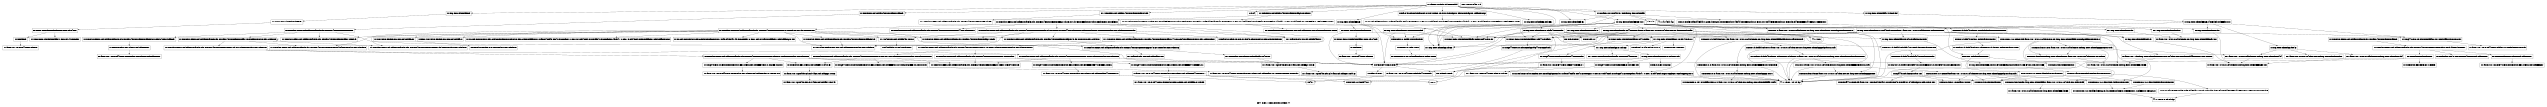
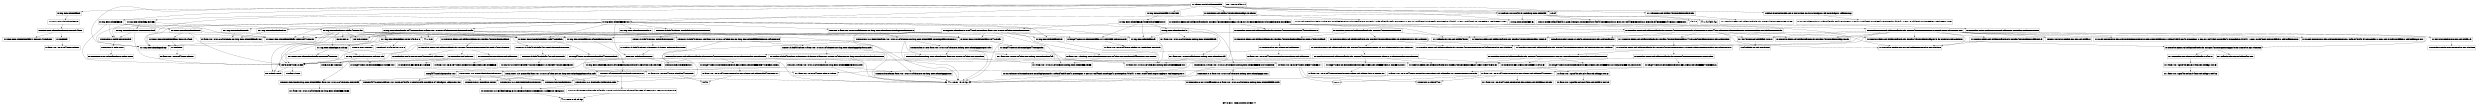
  digraph {
    fontname="DejaVu Sans Mono"
    label="Call graph: DecompositionObject.ll"
    node [fontname="DejaVu Sans Mono" shape=record]
    edge [fontname="DejaVu Sans Mono"]
    n1 [label="{_ZN19DecompositionObjectC2Eiiii}"]
    n2 [label="{_ZNSt6vectorIiSaIiEEC2Ev}"]
    n3 [label="{_ZNSt6vectorIiSaIiEED2Ev}"]
-   n4 [label="{_ZNSt3setISt4pairIiiESt4lessIS1_ESaIS1_EED2Ev}"]
    n5 [label="{printf}"]
    n6 [label="{_ZNSt6vectorIiSaIiEE6resizeEm}"]
    n7 [label="{_ZNKSt3setISt4pairIiiESt4lessIS1_ESaIS1_EE4sizeEv}"]
    n8 [label="{_ZNSt3setISt4pairIiiESt4lessIS1_ESaIS1_EE6insertEOS1_}"]
    n9 [label="{_ZNSt6vectorIiSaIiEEixEm}"]
    n10 [label="{_ZSt9make_pairIRiS0_ESt4pairINSt17__decay_and_stripIT_E6__typeENS2_IT0_E6__typeEEOS3_OS6_}"]
    n11 [label="{_ZNSt6vectorIiSaIiEEaSERKS1_}"]
    n12 [label="{_ZNKSt6vectorIiSaIiEE4sizeEv}"]
    n13 [label="{_ZN12_GLOBAL__N_111fisherYatesERSt6vectorIiSaIiEE}"]
    n14 [label="{_ZNSt6vectorIiSaIiEE9push_backEOi}"]
    n15 [label="{_ZNSt12_Vector_baseIiSaIiEEC2Ev}"]
    n16 [label="{_ZNSt12_Vector_baseIiSaIiEE19_M_get_Tp_allocatorEv}"]
    n17 [label="{_ZSt8_DestroyIPiiEvT_S1_RSaIT0_E}"]
    n18 [label="{_ZNSt12_Vector_baseIiSaIiEED2Ev}"]
    n19 [label="{__clang_call_terminate}"]
    n20 [label="{_ZNSt8_Rb_treeISt4pairIiiES1_St9_IdentityIS1_ESt4lessIS1_ESaIS1_EED2Ev}"]
    n21 [label="{_ZNSt6vectorIiSaIiEE15_M_erase_at_endEPi}"]
    n22 [label="{_ZNSt6vectorIiSaIiEE17_M_default_appendEm}"]
    n23 [label="{_ZNKSt8_Rb_treeISt4pairIiiES1_St9_IdentityIS1_ESt4lessIS1_ESaIS1_EE4sizeEv}"]
    n24 [label="{_ZNSt8_Rb_treeISt4pairIiiES1_St9_IdentityIS1_ESt4lessIS1_ESaIS1_EE16_M_insert_uniqueIS1_EES0_ISt17_Rb_tree_iteratorIS1_EbEOT_}"]
    n25 [label="{_ZNSt4pairISt23_Rb_tree_const_iteratorIS_IiiEEbEC2IRSt17_Rb_tree_iteratorIS1_ERbTnNSt9enable_ifIXaaclsr5_PCCPE22_MoveConstructiblePairIT_T0_EEclsr5_PCCPE30_ImplicitlyMoveConvertiblePairISA_SB_EEEbE4typeELb1EEEOSA_OSB_}"]
    n26 [label="{_ZNSt4pairIiiEC2IRiS2_TnNSt9enable_ifIXaaclsr5_PCCPE22_MoveConstructiblePairIT_T0_EEclsr5_PCCPE30_ImplicitlyMoveConvertiblePairIS4_S5_EEEbE4typeELb1EEEOS4_OS5_}"]
    n27 [label="{_ZNKSt6vectorIiSaIiEE8capacityEv}"]
    n28 [label="{_ZNKSt6vectorIiSaIiEE5beginEv}"]
    n29 [label="{_ZNKSt6vectorIiSaIiEE3endEv}"]
    n30 [label="{_ZNSt6vectorIiSaIiEE20_M_allocate_and_copyIN9__gnu_cxx17__normal_iteratorIPKiS1_EEEEPimT_S9_}"]
    n31 [label="{_ZNSt12_Vector_baseIiSaIiEE13_M_deallocateEPim}"]
    n32 [label="{_ZSt22__uninitialized_copy_aIPiS0_iET0_T_S2_S1_RSaIT1_E}"]
    n33 [label="{_ZSt4copyIPiS0_ET0_T_S2_S1_}"]
    n34 [label="{_ZSt8_DestroyIN9__gnu_cxx17__normal_iteratorIPiSt6vectorIiSaIiEEEEiEvT_S7_RSaIT0_E}"]
    n35 [label="{_ZNSt6vectorIiSaIiEE5beginEv}"]
    n36 [label="{_ZSt4copyIN9__gnu_cxx17__normal_iteratorIPKiSt6vectorIiSaIiEEEENS1_IPiS6_EEET0_T_SB_SA_}"]
    n37 [label="{_ZNSt6vectorIiSaIiEE3endEv}"]
    n38 [label="{drand48}"]
    n39 [label="{llvm.fmuladd.f64}"]
    n40 [label="{_ZSt4swapIiENSt9enable_ifIXsr6__and_ISt6__not_ISt15__is_tuple_likeIT_EESt21is_move_constructibleIS3_ESt18is_move_assignableIS3_EEE5valueEvE4typeERS3_SC_}"]
    n41 [label="{_ZNSt6vectorIiSaIiEE12emplace_backIJiEEERiDpOT_}"]
    n42 [label="{_ZNSt12_Vector_baseIiSaIiEE12_Vector_implC2Ev}"]
    n43 [label="{_ZSt8_DestroyIPiEvT_S1_}"]
    n44 [label="{_ZNSt12_Vector_baseIiSaIiEE12_Vector_implD2Ev}"]
    n45 [label="{__cxa_begin_catch}"]
    n46 [label="{_ZSt9terminatev}"]
    n47 [label="{_ZNSt8_Rb_treeISt4pairIiiES1_St9_IdentityIS1_ESt4lessIS1_ESaIS1_EE8_M_beginEv}"]
    n48 [label="{_ZNSt8_Rb_treeISt4pairIiiES1_St9_IdentityIS1_ESt4lessIS1_ESaIS1_EE8_M_eraseEPSt13_Rb_tree_nodeIS1_E}"]
    n49 [label="{_ZNSt8_Rb_treeISt4pairIiiES1_St9_IdentityIS1_ESt4lessIS1_ESaIS1_EE13_Rb_tree_implIS5_Lb1EED2Ev}"]
    n50 [label="{_ZNKSt6vectorIiSaIiEE8max_sizeEv}"]
    n51 [label="{_ZSt27__uninitialized_default_n_aIPimiET_S1_T0_RSaIT1_E}"]
    n52 [label="{_ZNKSt6vectorIiSaIiEE12_M_check_lenEmPKc}"]
    n53 [label="{_ZNSt12_Vector_baseIiSaIiEE11_M_allocateEm}"]
    n54 [label="{_ZNSt6vectorIiSaIiEE11_S_relocateEPiS2_S2_RS0_}"]
    n55 [label="{__cxa_end_catch}"]
    n56 [label="{__cxa_rethrow}"]
    n57 [label="{_ZNKSt9_IdentityISt4pairIiiEEclERS1_}"]
    n58 [label="{_ZNSt8_Rb_treeISt4pairIiiES1_St9_IdentityIS1_ESt4lessIS1_ESaIS1_EE24_M_get_insert_unique_posERKS1_}"]
    n59 [label="{_ZNSt8_Rb_treeISt4pairIiiES1_St9_IdentityIS1_ESt4lessIS1_ESaIS1_EE11_Alloc_nodeC2ERS7_}"]
    n60 [label="{_ZNSt8_Rb_treeISt4pairIiiES1_St9_IdentityIS1_ESt4lessIS1_ESaIS1_EE10_M_insert_IS1_NS7_11_Alloc_nodeEEESt17_Rb_tree_iteratorIS1_EPSt18_Rb_tree_node_baseSD_OT_RT0_}"]
    n61 [label="{_ZNSt4pairISt17_Rb_tree_iteratorIS_IiiEEbEC2IS2_bTnNSt9enable_ifIXaaclsr5_PCCPE22_MoveConstructiblePairIT_T0_EEclsr5_PCCPE30_ImplicitlyMoveConvertiblePairIS6_S7_EEEbE4typeELb1EEEOS6_OS7_}"]
    n62 [label="{_ZNSt17_Rb_tree_iteratorISt4pairIiiEEC2EPSt18_Rb_tree_node_base}"]
    n63 [label="{_ZNSt23_Rb_tree_const_iteratorISt4pairIiiEEC2ERKSt17_Rb_tree_iteratorIS1_E}"]
    n64 [label="{_ZNSt8_Rb_treeISt4pairIiiES1_St9_IdentityIS1_ESt4lessIS1_ESaIS1_EEC2Ev}"]
    n65 [label="{_ZNSt8_Rb_treeISt4pairIiiES1_St9_IdentityIS1_ESt4lessIS1_ESaIS1_EE13_Rb_tree_implIS5_Lb1EEC2Ev}"]
    n66 [label="{_ZN9__gnu_cxx17__normal_iteratorIPKiSt6vectorIiSaIiEEEC2ERKS2_}"]
    n67 [label="{llvm.memcpy.p0.p0.i64}"]
    n68 [label="{_ZSt22__uninitialized_copy_aIN9__gnu_cxx17__normal_iteratorIPKiSt6vectorIiSaIiEEEEPiiET0_T_SA_S9_RSaIT1_E}"]
    n69 [label="{llvm.trap}"]
    n70 [label="{_ZNSt16allocator_traitsISaIiEE10deallocateERS0_Pim}"]
    n71 [label="{_ZSt18uninitialized_copyIPiS0_ET0_T_S2_S1_}"]
    n72 [label="{_ZSt12__miter_baseIPiET_S1_}"]
    n73 [label="{_ZSt14__copy_move_a2ILb0EPiS0_ET1_T0_S2_S1_}"]
    n74 [label="{_ZSt8_DestroyIN9__gnu_cxx17__normal_iteratorIPiSt6vectorIiSaIiEEEEEvT_S7_}"]
    n75 [label="{_ZN9__gnu_cxx17__normal_iteratorIPiSt6vectorIiSaIiEEEC2ERKS1_}"]
    n76 [label="{_ZSt12__miter_baseIN9__gnu_cxx17__normal_iteratorIPKiSt6vectorIiSaIiEEEEET_S8_}"]
    n77 [label="{_ZSt14__copy_move_a2ILb0EN9__gnu_cxx17__normal_iteratorIPKiSt6vectorIiSaIiEEEENS1_IPiS6_EEET1_T0_SB_SA_}"]
    n78 [label="{_ZNSt16allocator_traitsISaIiEE9constructIiJiEEEvRS0_PT_DpOT0_}"]
    n79 [label="{_ZNSt6vectorIiSaIiEE17_M_realloc_insertIJiEEEvN9__gnu_cxx17__normal_iteratorIPiS1_EEDpOT_}"]
    n80 [label="{_ZNSt6vectorIiSaIiEE4backEv}"]
    n81 [label="{_ZNSaIiEC2Ev}"]
    n82 [label="{_ZNSt12_Vector_baseIiSaIiEE17_Vector_impl_dataC2Ev}"]
    n83 [label="{__gxx_personality_v0}"]
    n84 [label="{_ZNKSt12_Vector_baseIiSaIiEE19_M_get_Tp_allocatorEv}"]
    n85 [label="{_ZNSt6vectorIiSaIiEE11_S_max_sizeERKS0_}"]
    n86 [label="{_ZSt25__uninitialized_default_nIPimET_S1_T0_}"]
    n87 [label="{_ZSt20__throw_length_errorPKc}"]
    n88 [label="{_ZSt3maxImERKT_S2_S2_}"]
    n89 [label="{_ZNSt16allocator_traitsISaIiEE8allocateERS0_m}"]
    n90 [label="{_ZNSt6vectorIiSaIiEE14_S_do_relocateEPiS2_S2_RS0_St17integral_constantIbLb1EE}"]
    n91 [label="{_ZN9__gnu_cxx13new_allocatorIiE9constructIiJiEEEvPT_DpOT0_}"]
    n92 [label="{_ZNK9__gnu_cxx17__normal_iteratorIPiSt6vectorIiSaIiEEE4baseEv}"]
    n93 [label="{_ZN9__gnu_cxxmiIPiSt6vectorIiSaIiEEEENS_17__normal_iteratorIT_T0_E15difference_typeERKS8_SB_}"]
    n94 [label="{_ZNK9__gnu_cxx17__normal_iteratorIPiSt6vectorIiSaIiEEEmiEl}"]
    n95 [label="{_ZNK9__gnu_cxx17__normal_iteratorIPiSt6vectorIiSaIiEEEdeEv}"]
    n96 [label="{_ZSt18uninitialized_copyIN9__gnu_cxx17__normal_iteratorIPKiSt6vectorIiSaIiEEEEPiET0_T_SA_S9_}"]
    n97 [label="{_ZNSt12_Destroy_auxILb1EE9__destroyIPiEEvT_S3_}"]
    n98 [label="{_ZN9__gnu_cxx13new_allocatorIiE10deallocateEPim}"]
    n99 [label="{_ZNSt20__uninitialized_copyILb1EE13__uninit_copyIPiS2_EET0_T_S4_S3_}"]
    n100 [label="{_ZSt12__niter_baseIPiET_S1_}"]
    n101 [label="{_ZSt12__niter_wrapIPiET_RKS1_S1_}"]
    n102 [label="{_ZSt13__copy_move_aILb0EPiS0_ET1_T0_S2_S1_}"]
    n103 [label="{_ZNSt12_Destroy_auxILb1EE9__destroyIN9__gnu_cxx17__normal_iteratorIPiSt6vectorIiSaIiEEEEEEvT_S9_}"]
    n104 [label="{_ZSt13__copy_move_aILb0EPKiPiET1_T0_S4_S3_}"]
    n105 [label="{_ZSt12__niter_baseIPKiSt6vectorIiSaIiEEET_N9__gnu_cxx17__normal_iteratorIS5_T0_EE}"]
    n106 [label="{_ZSt12__niter_wrapIN9__gnu_cxx17__normal_iteratorIPiSt6vectorIiSaIiEEEES2_ET_S7_T0_}"]
    n107 [label="{_ZSt12__niter_baseIPiSt6vectorIiSaIiEEET_N9__gnu_cxx17__normal_iteratorIS4_T0_EE}"]
    n108 [label="{_ZNSaIiED2Ev}"]
    n109 [label="{_ZN9__gnu_cxx13new_allocatorIiED2Ev}"]
    n110 [label="{_ZdlPv}"]
    n111 [label="{_ZNSt16allocator_traitsISaIiEE8max_sizeERKS0_}"]
    n112 [label="{_ZSt3minImERKT_S2_S2_}"]
    n113 [label="{_ZNSt27__uninitialized_default_n_1ILb1EE18__uninit_default_nIPimEET_S3_T0_}"]
    n114 [label="{_ZN9__gnu_cxx13new_allocatorIiE8allocateEmPKv}"]
    n115 [label="{_ZSt12__relocate_aIPiS0_SaIiEET0_T_S3_S2_RT1_}"]
    n116 [label="{_ZNSaISt13_Rb_tree_nodeISt4pairIiiEEEC2Ev}"]
    n117 [label="{_ZNSt20_Rb_tree_key_compareISt4lessISt4pairIiiEEEC2Ev}"]
    n118 [label="{_ZNSt15_Rb_tree_headerC2Ev}"]
    n119 [label="{_ZNSt8_Rb_treeISt4pairIiiES1_St9_IdentityIS1_ESt4lessIS1_ESaIS1_EE8_S_rightEPSt18_Rb_tree_node_base}"]
    n120 [label="{_ZNSt8_Rb_treeISt4pairIiiES1_St9_IdentityIS1_ESt4lessIS1_ESaIS1_EE7_S_leftEPSt18_Rb_tree_node_base}"]
    n121 [label="{_ZNSt8_Rb_treeISt4pairIiiES1_St9_IdentityIS1_ESt4lessIS1_ESaIS1_EE6_M_endEv}"]
    n122 [label="{_ZNSt8_Rb_treeISt4pairIiiES1_St9_IdentityIS1_ESt4lessIS1_ESaIS1_EE6_S_keyEPKSt13_Rb_tree_nodeIS1_E}"]
    n123 [label="{_ZNKSt4lessISt4pairIiiEEclERKS1_S4_}"]
    n124 [label="{_ZNSt8_Rb_treeISt4pairIiiES1_St9_IdentityIS1_ESt4lessIS1_ESaIS1_EE5beginEv}"]
    n125 [label="{_ZSteqRKSt17_Rb_tree_iteratorISt4pairIiiEES4_}"]
    n126 [label="{_ZNSt4pairIPSt18_Rb_tree_node_baseS1_EC2IRPSt13_Rb_tree_nodeIS_IiiEERS1_TnNSt9enable_ifIXaaclsr5_PCCPE22_MoveConstructiblePairIT_T0_EEclsr5_PCCPE30_ImplicitlyMoveConvertiblePairISB_SC_EEEbE4typeELb1EEEOSB_OSC_}"]
    n127 [label="{_ZNSt17_Rb_tree_iteratorISt4pairIiiEEmmEv}"]
    n128 [label="{_ZNSt8_Rb_treeISt4pairIiiES1_St9_IdentityIS1_ESt4lessIS1_ESaIS1_EE6_S_keyEPKSt18_Rb_tree_node_base}"]
    n129 [label="{_ZNSt4pairIPSt18_Rb_tree_node_baseS1_EC2IRS1_TnNSt9enable_ifIXclsr5_PCCPE13_MoveCopyPairILb1ET_S1_EEEbE4typeELb1EEEOS6_RKS1_}"]
    n130 [label="{_ZNKSt8_Rb_treeISt4pairIiiES1_St9_IdentityIS1_ESt4lessIS1_ESaIS1_EE11_Alloc_nodeclIS1_EEPSt13_Rb_tree_nodeIS1_EOT_}"]
    n131 [label="{_ZSt29_Rb_tree_insert_and_rebalancebPSt18_Rb_tree_node_baseS0_RS_}"]
    n132 [label="{_ZNKSt13_Rb_tree_nodeISt4pairIiiEE9_M_valptrEv}"]
    n133 [label="{_ZNKSt9_IdentityISt4pairIiiEEclERKS1_}"]
    n134 [label="{_ZStltIiiEbRKSt4pairIT_T0_ES5_}"]
    n135 [label="{_ZSt18_Rb_tree_decrementPSt18_Rb_tree_node_base}"]
    n136 [label="{_ZNSt8_Rb_treeISt4pairIiiES1_St9_IdentityIS1_ESt4lessIS1_ESaIS1_EE14_M_create_nodeIJS1_EEEPSt13_Rb_tree_nodeIS1_EDpOT_}"]
    n137 [label="{_ZNSt8_Rb_treeISt4pairIiiES1_St9_IdentityIS1_ESt4lessIS1_ESaIS1_EE12_M_drop_nodeEPSt13_Rb_tree_nodeIS1_E}"]
    n138 [label="{_ZNSaISt13_Rb_tree_nodeISt4pairIiiEEED2Ev}"]
    n139 [label="{_ZN9__gnu_cxx13new_allocatorIiEC2Ev}"]
    n140 [label="{_ZN9__gnu_cxx13new_allocatorISt13_Rb_tree_nodeISt4pairIiiEEEC2Ev}"]
    n141 [label="{_ZNSt15_Rb_tree_header8_M_resetEv}"]
    n142 [label="{_ZNSt8_Rb_treeISt4pairIiiES1_St9_IdentityIS1_ESt4lessIS1_ESaIS1_EE15_M_destroy_nodeEPSt13_Rb_tree_nodeIS1_E}"]
    n143 [label="{_ZNSt8_Rb_treeISt4pairIiiES1_St9_IdentityIS1_ESt4lessIS1_ESaIS1_EE11_M_put_nodeEPSt13_Rb_tree_nodeIS1_E}"]
    n144 [label="{_ZN9__gnu_cxx13new_allocatorISt13_Rb_tree_nodeISt4pairIiiEEED2Ev}"]
    n145 [label="{_ZNSt8_Rb_treeISt4pairIiiES1_St9_IdentityIS1_ESt4lessIS1_ESaIS1_EE21_M_get_Node_allocatorEv}"]
    n146 [label="{_ZNSt13_Rb_tree_nodeISt4pairIiiEE9_M_valptrEv}"]
    n147 [label="{_ZNSt16allocator_traitsISaISt13_Rb_tree_nodeISt4pairIiiEEEE7destroyIS2_EEvRS4_PT_}"]
    n148 [label="{_ZNSt16allocator_traitsISaISt13_Rb_tree_nodeISt4pairIiiEEEE10deallocateERS4_PS3_m}"]
    n149 [label="{_ZN9__gnu_cxx16__aligned_membufISt4pairIiiEE6_M_ptrEv}"]
    n150 [label="{_ZN9__gnu_cxx13new_allocatorISt13_Rb_tree_nodeISt4pairIiiEEE7destroyIS3_EEvPT_}"]
    n151 [label="{_ZN9__gnu_cxx13new_allocatorISt13_Rb_tree_nodeISt4pairIiiEEE10deallocateEPS4_m}"]
    n152 [label="{_ZN9__gnu_cxx16__aligned_membufISt4pairIiiEE7_M_addrEv}"]
    n153 [label="{_ZSt14__relocate_a_1IiiENSt9enable_ifIXsr3std24__is_bitwise_relocatableIT_EE5valueEPS1_E4typeES2_S2_S2_RSaIT0_E}"]
    n154 [label="{llvm.memmove.p0.p0.i64}"]
    n155 [label="{_ZNSt11__copy_moveILb0ELb1ESt26random_access_iterator_tagE8__copy_mIiEEPT_PKS3_S6_S4_}"]
    n156 [label="{_ZNK9__gnu_cxx17__normal_iteratorIPKiSt6vectorIiSaIiEEE4baseEv}"]
    n157 [label="{_ZNK9__gnu_cxx17__normal_iteratorIPiSt6vectorIiSaIiEEEplEl}"]
    n158 [label="{_ZNK9__gnu_cxx13new_allocatorIiE8max_sizeEv}"]
    n159 [label="{_ZSt6fill_nIPimiET_S1_T0_RKT1_}"]
    n160 [label="{_ZSt17__throw_bad_allocv}"]
    n161 [label="{_Znwm}"]
    n162 [label="{_ZSt10__fill_n_aIPimiEN9__gnu_cxx11__enable_ifIXsr11__is_scalarIT1_EE7__valueET_E6__typeES4_T0_RKS3_}"]
    n163 [label="{_ZNSt20__uninitialized_copyILb1EE13__uninit_copyIN9__gnu_cxx17__normal_iteratorIPKiSt6vectorIiSaIiEEEEPiEET0_T_SC_SB_}"]
    n164 [label="{_ZSt4copyIN9__gnu_cxx17__normal_iteratorIPKiSt6vectorIiSaIiEEEEPiET0_T_SA_S9_}"]
    n165 [label="{_ZSt14__copy_move_a2ILb0EN9__gnu_cxx17__normal_iteratorIPKiSt6vectorIiSaIiEEEEPiET1_T0_SA_S9_}"]
    n166 [label="{_ZNK9__gnu_cxx16__aligned_membufISt4pairIiiEE6_M_ptrEv}"]
    n167 [label="{_ZNSt8_Rb_treeISt4pairIiiES1_St9_IdentityIS1_ESt4lessIS1_ESaIS1_EE11_M_get_nodeEv}"]
    n168 [label="{_ZNSt8_Rb_treeISt4pairIiiES1_St9_IdentityIS1_ESt4lessIS1_ESaIS1_EE17_M_construct_nodeIJS1_EEEvPSt13_Rb_tree_nodeIS1_EDpOT_}"]
    n169 [label="{_ZNK9__gnu_cxx16__aligned_membufISt4pairIiiEE7_M_addrEv}"]
    n170 [label="{_ZNSt16allocator_traitsISaISt13_Rb_tree_nodeISt4pairIiiEEEE8allocateERS4_m}"]
    n171 [label="{_ZNSt16allocator_traitsISaISt13_Rb_tree_nodeISt4pairIiiEEEE9constructIS2_JS2_EEEvRS4_PT_DpOT0_}"]
    n172 [label="{_ZN9__gnu_cxx13new_allocatorISt13_Rb_tree_nodeISt4pairIiiEEE8allocateEmPKv}"]
    n173 [label="{_ZN9__gnu_cxx13new_allocatorISt13_Rb_tree_nodeISt4pairIiiEEE9constructIS3_JS3_EEEvPT_DpOT0_}"]
    n174 [label="{_ZNK9__gnu_cxx13new_allocatorISt13_Rb_tree_nodeISt4pairIiiEEE8max_sizeEv}"]
    n1 -> n2
    n1 -> n3
-   n1 -> n4
    n1 -> n5
    n1 -> n6
    n1 -> n7
    n1 -> n8
    n1 -> n9
    n1 -> n10
    n1 -> n11
    n1 -> n12
    n1 -> n13
    n1 -> n14
    n2 -> n15
    n3 -> n16
    n3 -> n17
    n3 -> n18
    n3 -> n19
-   n4 -> n20
    n6 -> n12
    n6 -> n21
    n6 -> n22
    n7 -> n23
    n8 -> n24
    n8 -> n25
    n10 -> n26
    n11 -> n12
    n11 -> n16
    n11 -> n17
    n11 -> n27
    n11 -> n28
    n11 -> n29
    n11 -> n30
    n11 -> n31
    n11 -> n32
    n11 -> n33
    n11 -> n34
    n11 -> n35
    n11 -> n36
    n11 -> n37
    n13 -> n9
    n13 -> n12
    n13 -> n38
    n13 -> n39
    n13 -> n40
    n14 -> n41
    n15 -> n42
    n17 -> n43
    n18 -> n19
    n18 -> n31
    n18 -> n44
    n19 -> n45
    n19 -> n46
    n20 -> n19
    n20 -> n47
    n20 -> n48
    n20 -> n49
    n21 -> n16
    n21 -> n17
    n21 -> n19
    n22 -> n12
    n22 -> n16
    n22 -> n19
    n22 -> n31
    n22 -> n45
    n22 -> n50
    n22 -> n51
    n22 -> n52
    n22 -> n53
    n22 -> n54
    n22 -> n55
    n22 -> n56
    n24 -> n57
    n24 -> n58
    n24 -> n59
    n24 -> n60
    n24 -> n61
    n24 -> n62
    n25 -> n63
    n28 -> n66
    n29 -> n66
    n30 -> n16
    n30 -> n19
    n30 -> n31
    n30 -> n45
    n30 -> n53
    n30 -> n55
    n30 -> n56
    n30 -> n67
    n30 -> n68
    n30 -> n69
    n31 -> n70
    n32 -> n71
    n33 -> n72
    n33 -> n73
    n34 -> n67
    n34 -> n74
    n35 -> n75
    n36 -> n67
    n36 -> n76
    n36 -> n77
    n37 -> n75
    n41 -> n37
    n41 -> n78
    n41 -> n79
    n41 -> n80
    n42 -> n81
    n42 -> n82
    n43 -> n97
    n44 -> n108
    n48 -> n48
    n48 -> n119
    n48 -> n120
    n48 -> n137
    n49 -> n138
    n50 -> n84
    n50 -> n85
    n51 -> n86
    n52 -> n12
    n52 -> n50
    n52 -> n87
    n52 -> n88
    n53 -> n89
    n54 -> n90
    n58 -> n47
    n58 -> n62
    n58 -> n119
    n58 -> n120
    n58 -> n121
    n58 -> n122
    n58 -> n123
    n58 -> n124
    n58 -> n125
    n58 -> n126
    n58 -> n127
    n58 -> n128
    n58 -> n129
    n60 -> n57
    n60 -> n62
    n60 -> n121
    n60 -> n123
    n60 -> n128
    n60 -> n130
    n60 -> n131
    n61 -> n67
    n64 -> n65
    n65 -> n116
    n65 -> n117
    n65 -> n118
    n68 -> n67
    n68 -> n96
    n70 -> n98
    n71 -> n99
    n73 -> n100
    n73 -> n101
    n73 -> n102
    n74 -> n67
    n74 -> n103
    n76 -> n67
    n77 -> n67
    n77 -> n104
    n77 -> n105
    n77 -> n106
    n77 -> n107
    n78 -> n91
    n79 -> n16
    n79 -> n31
    n79 -> n35
    n79 -> n52
    n79 -> n53
    n79 -> n54
    n79 -> n78
    n79 -> n92
    n79 -> n93
-   n80 -> n157
+   n80 -> n37
    n80 -> n94
    n80 -> n95
    n81 -> n139
    n85 -> n19
    n85 -> n111
    n85 -> n112
    n86 -> n113
    n89 -> n114
    n90 -> n115
    n93 -> n92
    n94 -> n75
    n96 -> n67
    n96 -> n163
    n98 -> n110
    n99 -> n33
    n102 -> n155
    n104 -> n155
    n105 -> n156
    n106 -> n67
    n106 -> n107
    n106 -> n157
    n107 -> n92
    n108 -> n109
    n111 -> n158
    n113 -> n159
    n114 -> n158
    n114 -> n160
    n114 -> n161
    n115 -> n100
    n115 -> n153
    n116 -> n140
    n118 -> n19
    n118 -> n141
    n122 -> n132
    n122 -> n133
    n123 -> n134
    n124 -> n62
    n127 -> n135
    n128 -> n122
    n130 -> n136
    n132 -> n166
    n136 -> n167
    n136 -> n168
    n137 -> n142
    n137 -> n143
    n138 -> n144
    n142 -> n19
    n142 -> n145
    n142 -> n146
    n142 -> n147
    n143 -> n19
    n143 -> n145
    n143 -> n148
    n146 -> n149
    n147 -> n150
    n148 -> n151
    n149 -> n152
    n151 -> n110
    n153 -> n154
    n155 -> n154
    n157 -> n75
    n159 -> n100
    n159 -> n101
    n159 -> n162
    n163 -> n67
    n163 -> n164
    n164 -> n67
    n164 -> n76
    n164 -> n165
    n165 -> n67
    n165 -> n100
    n165 -> n101
    n165 -> n104
    n165 -> n105
    n166 -> n169
    n167 -> n145
    n167 -> n170
    n168 -> n145
    n168 -> n146
    n168 -> n171
    n170 -> n172
    n171 -> n173
    n172 -> n160
    n172 -> n161
    n172 -> n174
    n173 -> n67
  }
